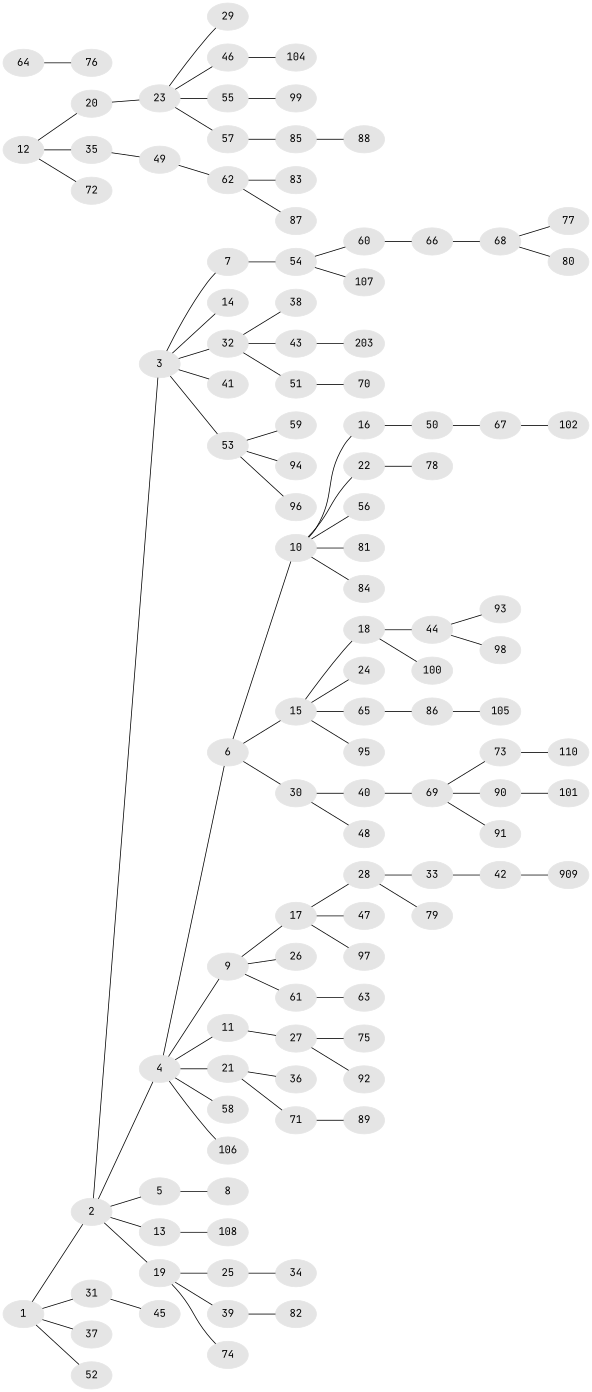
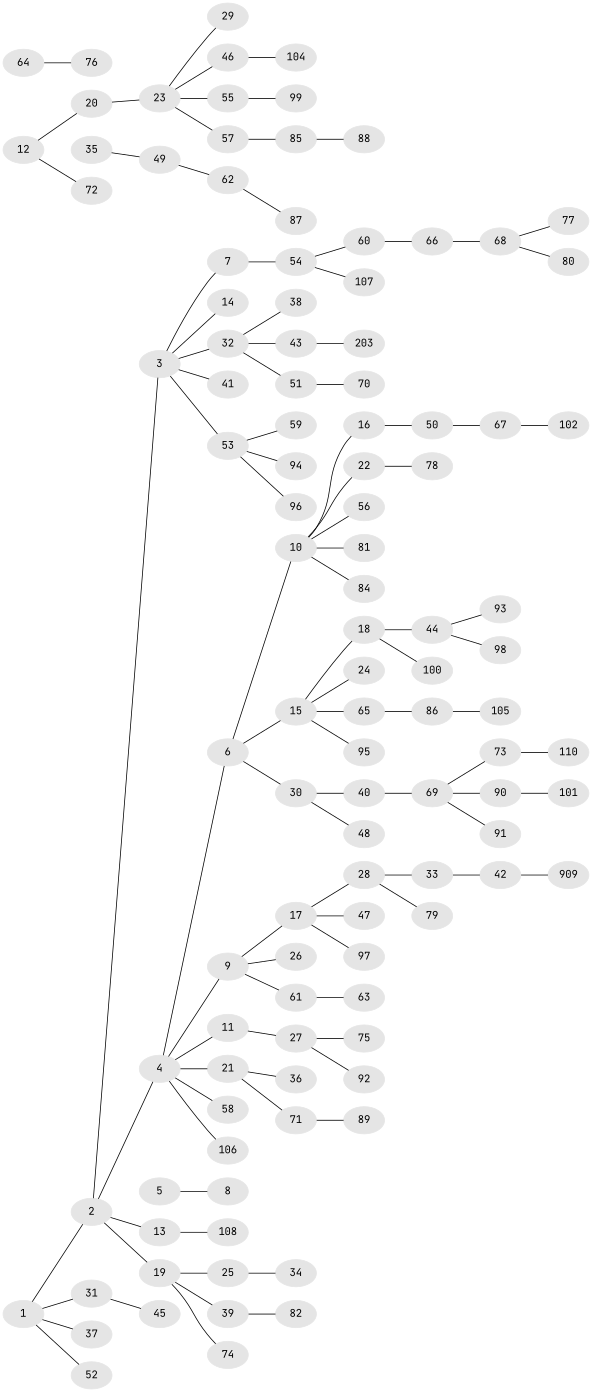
  graph {
    fontname="JetBrains Mono"
    rankdir=LR
    node [color=gray90 fontname="JetBrains Mono" style=filled]
    edge [fontname="JetBrains Mono"]
    1
    2
    31
    37
    52
    3
    4
    5
    13
    19
    45
    7
    14
    32
    41
    53
    6
    9
    11
    21
    58
    106
    8
    108
    25
    39
    74
    54
    38
    43
    51
    59
    94
    96
    10
    15
    30
    17
    26
    61
    27
    12
    20
    35
    72
    36
    71
    16
    22
    56
    81
    84
    18
    24
    65
    95
    40
    48
    60
    107
    28
    47
    97
    63
    50
    78
    75
    92
    23
    49
    44
    100
    86
    67
    33
    79
    93
    98
    34
    82
    29
    46
    55
    57
    89
    104
    99
    85
    42
    69
    n91 [label=203]
    70
    n93 [label=909]
    62
    73
    90
    91
    64
    76
-   83
    87
    102
    66
    88
    68
    105
    77
    80
    110
    101
    1 -- 2
    1 -- 31
    1 -- 37
    1 -- 52
    2 -- 3
    2 -- 4
-   2 -- 5
    2 -- 13
    2 -- 19
    31 -- 45
    3 -- 7
    3 -- 14
    3 -- 32
    3 -- 41
    3 -- 53
    4 -- 6
    4 -- 9
    4 -- 11
    4 -- 21
    4 -- 58
    4 -- 106
    5 -- 8
    13 -- 108
    19 -- 25
    19 -- 39
    19 -- 74
    7 -- 54
    32 -- 38
    32 -- 43
    32 -- 51
    53 -- 59
    53 -- 94
    53 -- 96
    6 -- 10
    6 -- 15
    6 -- 30
    9 -- 17
    9 -- 26
    9 -- 61
    11 -- 27
    21 -- 36
    21 -- 71
    25 -- 34
    39 -- 82
    54 -- 60
    54 -- 107
    43 -- n91
    51 -- 70
    10 -- 16
    10 -- 22
    10 -- 56
    10 -- 81
    10 -- 84
    15 -- 18
    15 -- 24
    15 -- 65
    15 -- 95
    30 -- 40
    30 -- 48
    17 -- 28
    17 -- 47
    17 -- 97
    61 -- 63
    27 -- 75
    27 -- 92
    12 -- 20
-   12 -- 35
    12 -- 72
    20 -- 23
    35 -- 49
    71 -- 89
    16 -- 50
    22 -- 78
    18 -- 44
    18 -- 100
    65 -- 86
    40 -- 69
    60 -- 66
    28 -- 33
    28 -- 79
    50 -- 67
    23 -- 29
    23 -- 46
    23 -- 55
    23 -- 57
    49 -- 62
    44 -- 93
    44 -- 98
    86 -- 105
    67 -- 102
    33 -- 42
    46 -- 104
    55 -- 99
    57 -- 85
    85 -- 88
    42 -- n93
    69 -- 73
    69 -- 90
    69 -- 91
-   62 -- 83
    62 -- 87
    73 -- 110
    90 -- 101
    64 -- 76
    66 -- 68
    68 -- 77
    68 -- 80
  }
